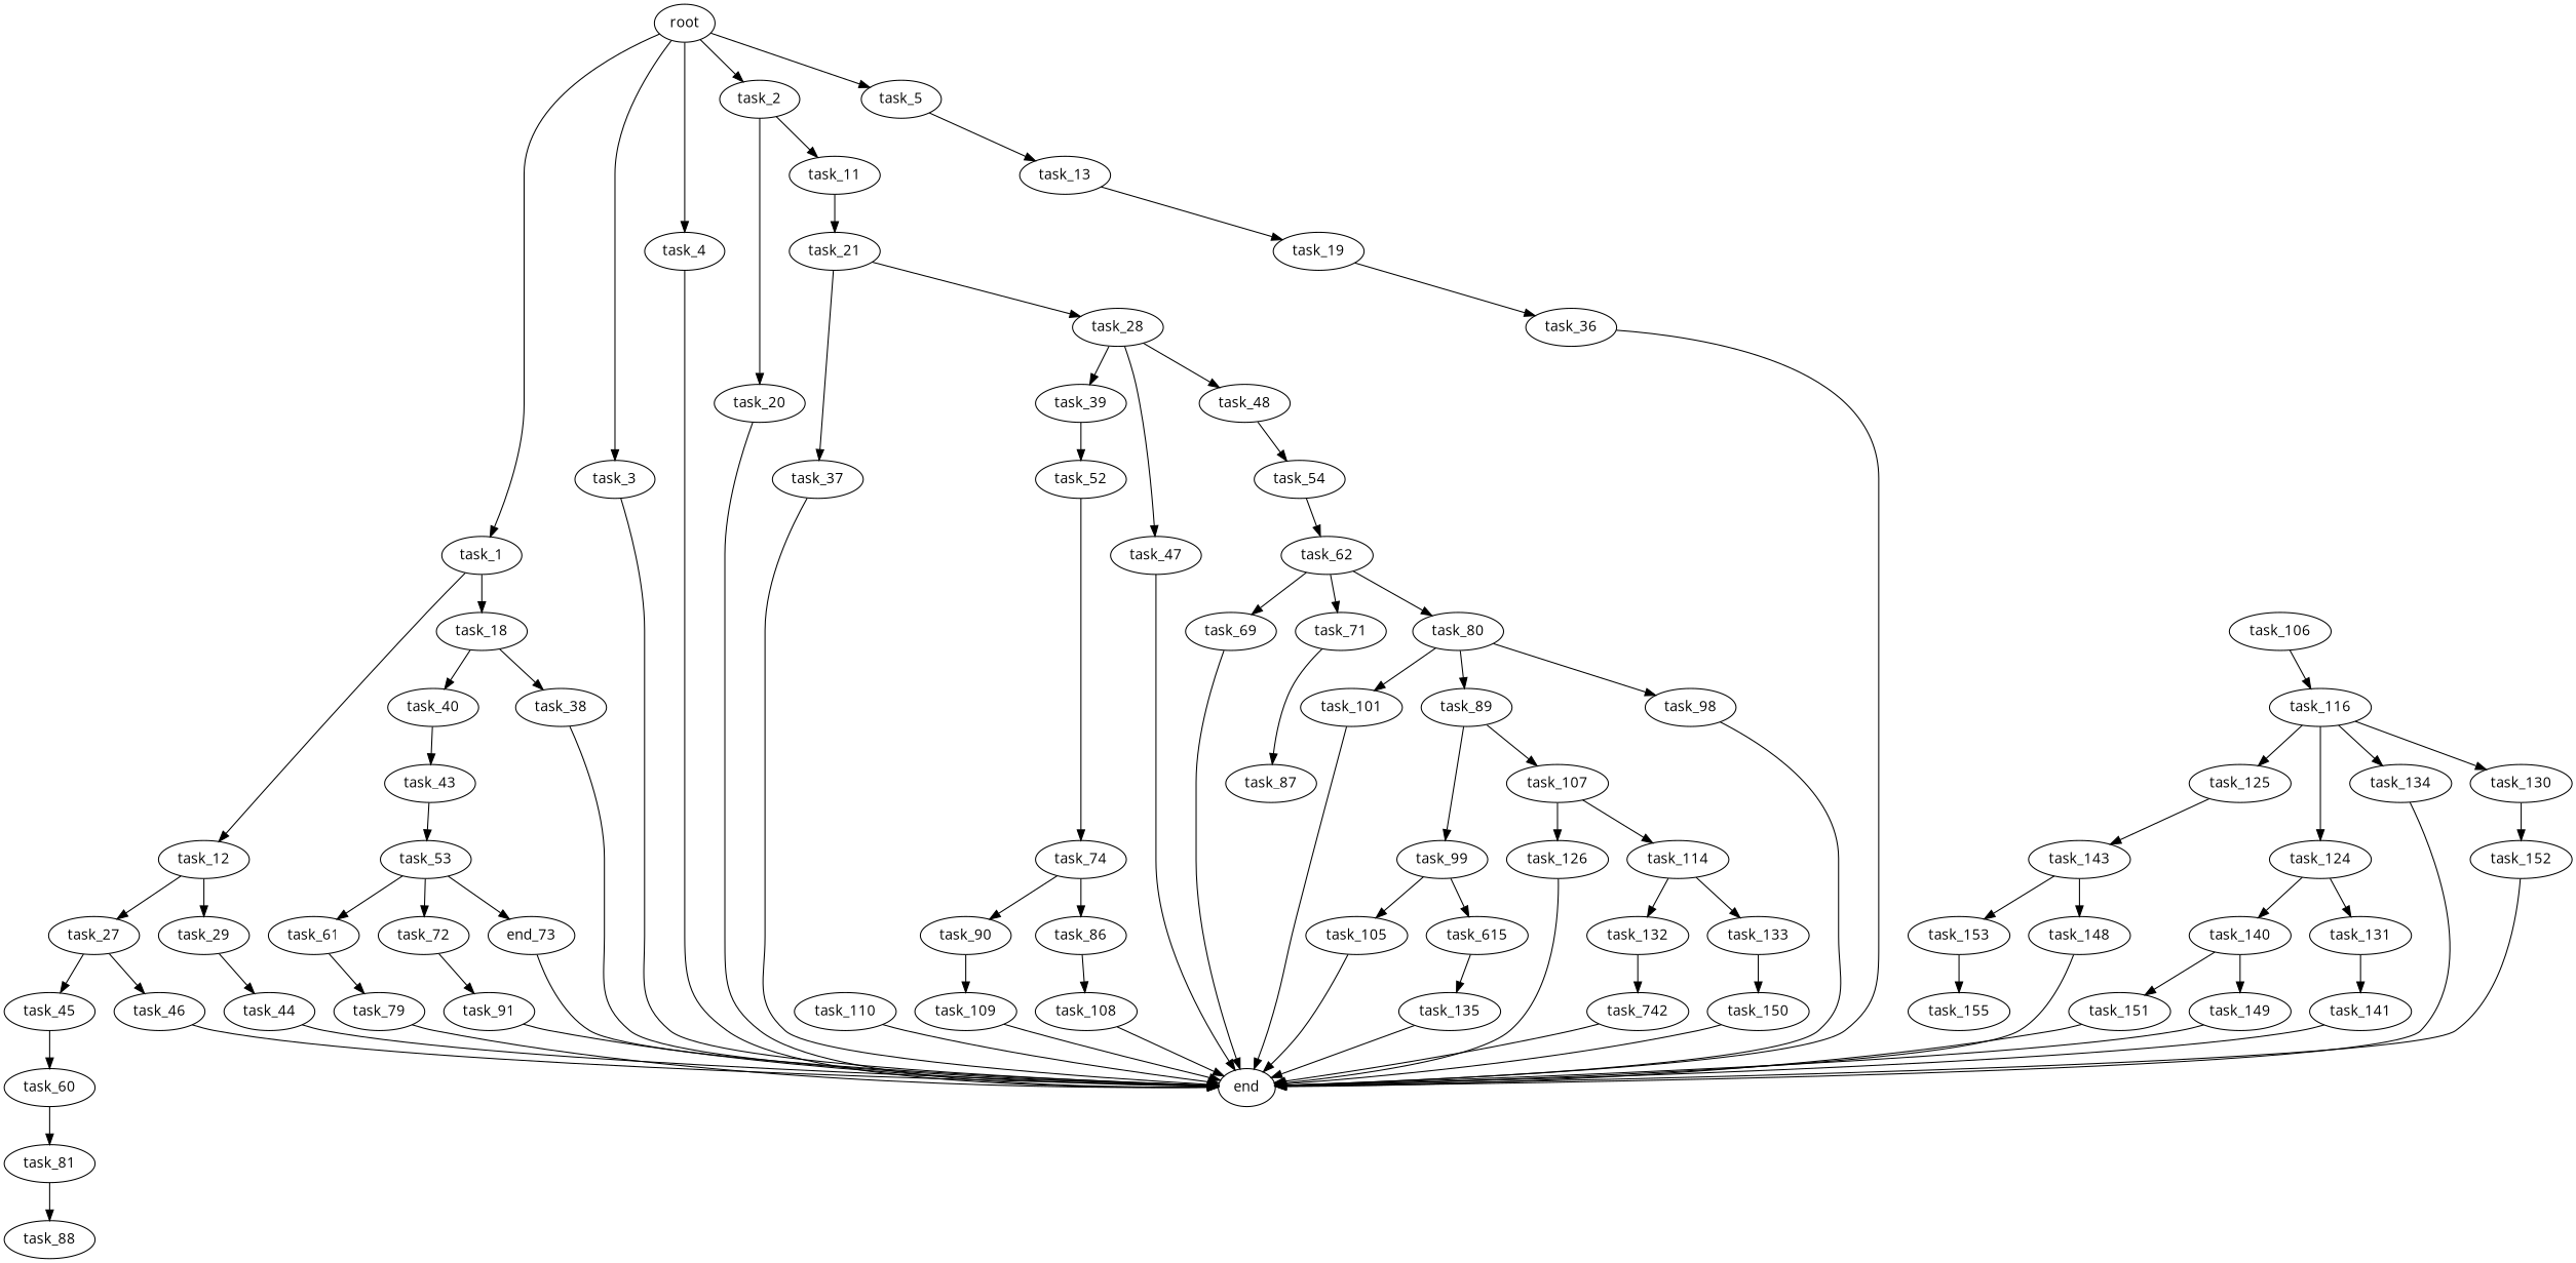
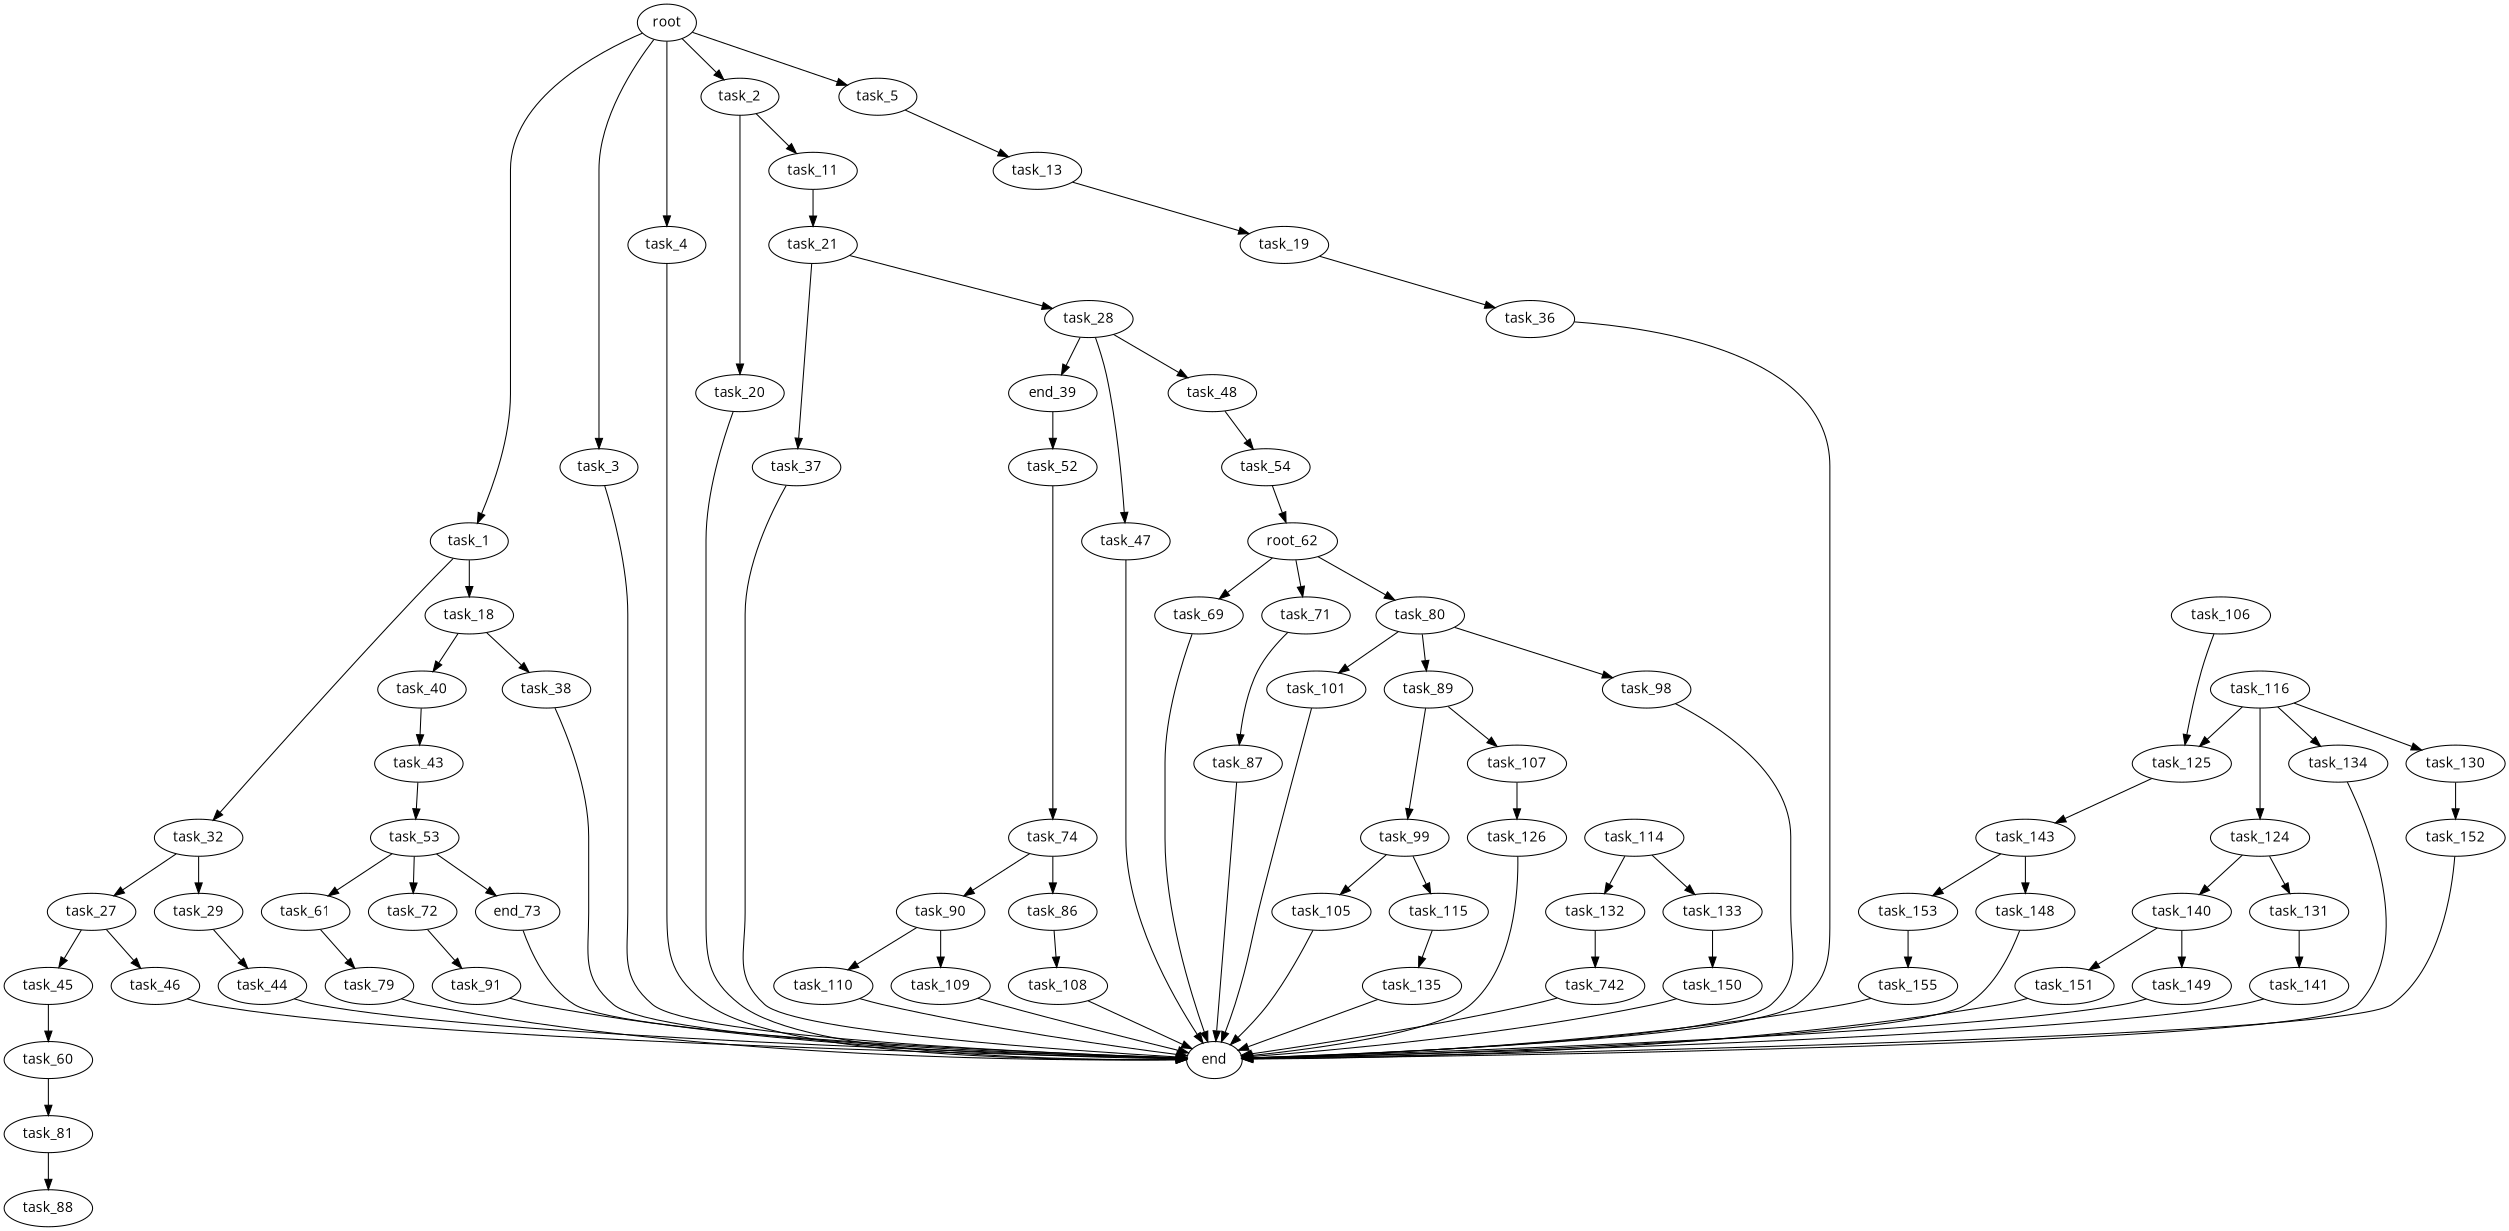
  digraph {
    fontname="Open Sans"
    node [fontname="Open Sans"]
    edge [fontname="Open Sans"]
    root
    task_1
    task_2
    task_3
    task_4
    task_5
-   task_12
+   task_12 [label=task_32]
    task_18
    task_11
    task_20
    end
    task_13
    task_27
    task_29
    task_38
    task_40
    task_21
    task_19
    task_28
    task_37
    task_45
    task_46
    task_44
    task_36
    task_43
-   task_39
+   task_39 [label=end_39]
    task_47
    task_48
    task_60
    task_52
    task_54
    task_74
    task_53
    task_61
    task_72
    n36 [label=end_73]
    task_81
-   task_62
+   task_62 [label=root_62]
    task_86
    task_90
    task_79
    task_91
    task_69
    task_71
    task_80
    task_88
    task_87
    task_89
    task_98
    task_101
    task_108
    task_109
    task_110
    task_99
    task_107
    task_105
-   task_115 [label=task_615]
+   task_115
    task_114
    task_126
    task_135
    task_106
    task_116
    task_124
    task_125
    task_130
    task_134
    task_132
    task_133
    n69 [label=task_742]
    task_150
    task_131
    task_140
    task_143
    task_152
    task_141
    task_149
    task_151
    task_148
    task_153
    task_155
    root -> task_1
    root -> task_2
    root -> task_3
    root -> task_4
    root -> task_5
    task_1 -> task_12
    task_1 -> task_18
    task_2 -> task_11
    task_2 -> task_20
    task_3 -> end
    task_4 -> end
    task_5 -> task_13
    task_12 -> task_27
    task_12 -> task_29
    task_18 -> task_38
    task_18 -> task_40
    task_11 -> task_21
    task_20 -> end
    task_13 -> task_19
    task_27 -> task_45
    task_27 -> task_46
    task_29 -> task_44
    task_38 -> end
    task_40 -> task_43
    task_21 -> task_28
    task_21 -> task_37
    task_19 -> task_36
    task_28 -> task_39
    task_28 -> task_47
    task_28 -> task_48
    task_37 -> end
    task_45 -> task_60
    task_46 -> end
    task_44 -> end
    task_36 -> end
    task_43 -> task_53
    task_39 -> task_52
    task_47 -> end
    task_48 -> task_54
    task_60 -> task_81
    task_52 -> task_74
    task_54 -> task_62
    task_74 -> task_86
    task_74 -> task_90
    task_53 -> task_61
    task_53 -> task_72
    task_53 -> n36
    task_61 -> task_79
    task_72 -> task_91
    n36 -> end
    task_81 -> task_88
    task_62 -> task_69
    task_62 -> task_71
    task_62 -> task_80
    task_86 -> task_108
    task_90 -> task_109
+   task_90 -> task_110
    task_79 -> end
    task_91 -> end
    task_69 -> end
    task_71 -> task_87
    task_80 -> task_89
    task_80 -> task_98
    task_80 -> task_101
+   task_87 -> end
    task_89 -> task_99
    task_89 -> task_107
    task_98 -> end
    task_101 -> end
    task_108 -> end
    task_109 -> end
    task_110 -> end
    task_99 -> task_105
    task_99 -> task_115
-   task_107 -> task_114
    task_107 -> task_126
    task_105 -> end
    task_115 -> task_135
    task_114 -> task_132
    task_114 -> task_133
    task_126 -> end
    task_135 -> end
-   task_106 -> task_116
+   task_106 -> task_125
    task_116 -> task_124
    task_116 -> task_125
    task_116 -> task_130
    task_116 -> task_134
    task_124 -> task_131
    task_124 -> task_140
    task_125 -> task_143
    task_130 -> task_152
    task_134 -> end
    task_132 -> n69
    task_133 -> task_150
    n69 -> end
    task_150 -> end
    task_131 -> task_141
    task_140 -> task_149
    task_140 -> task_151
    task_143 -> task_148
    task_143 -> task_153
    task_152 -> end
    task_141 -> end
    task_149 -> end
    task_151 -> end
    task_148 -> end
    task_153 -> task_155
+   task_155 -> end
  }
